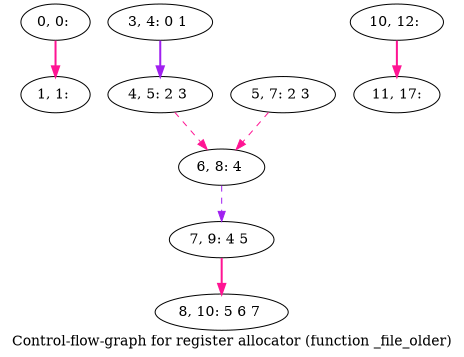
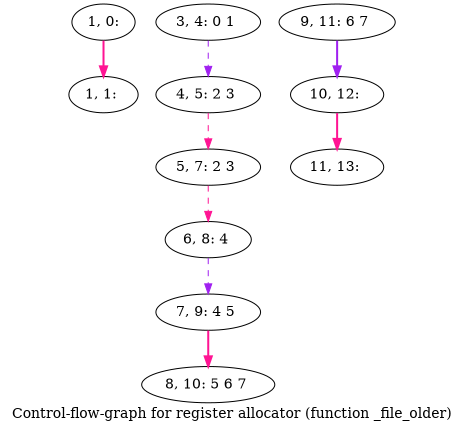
  digraph {
    label="Control-flow-graph for register allocator (function _file_older)"
    edge [color=deeppink style=bold]
-   n1 [label="0, 0: "]
+   n1 [label="1, 0:"]
    n2 [label="1, 1: "]
    n3 [label="3, 4: 0 1 "]
    n4 [label="4, 5: 2 3 "]
    n5 [label="5, 7: 2 3 "]
    n6 [label="6, 8: 4 "]
    n7 [label="7, 9: 4 5 "]
    n8 [label="8, 10: 5 6 7 "]
+   n9 [label="9, 11: 6 7 "]
    n10 [label="10, 12: "]
-   n11 [label="11, 17:"]
+   n11 [label="11, 13: "]
    n1 -> n2
-   n3 -> n4 [color=purple]
-   n4 -> n6 [style=dashed]
+   n3 -> n4 [color=purple style=dashed]
+   n4 -> n5 [style=dashed]
    n5 -> n6 [style=dashed]
    n6 -> n7 [color=purple style=dashed]
    n7 -> n8
+   n9 -> n10 [color=purple]
    n10 -> n11
  }
